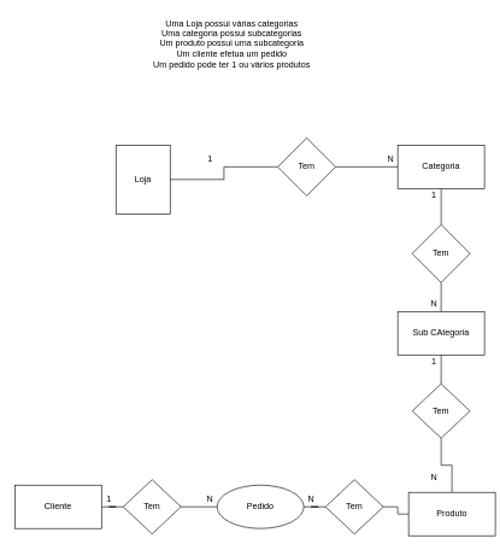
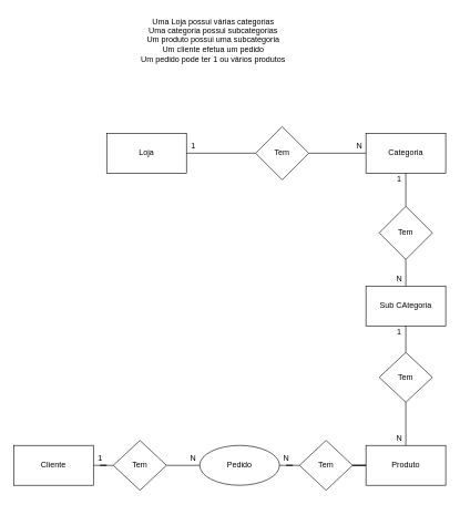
  <mxCell id="0" />
  <mxCell id="1" parent="0" />
  <mxCell id="2" value="&lt;div&gt;Uma Loja possui várias categorias&lt;/div&gt;&lt;div&gt;Uma categoria possui subcategorias&lt;/div&gt;&lt;div&gt;Um produto possui uma subcategoria&lt;/div&gt;&lt;div&gt;Um cliente efetua um pedido&lt;/div&gt;&lt;div&gt;Um pedido pode ter 1 ou vários produtos&lt;/div&gt;" style="text;html=1;align=center;verticalAlign=middle;resizable=0;points=[];autosize=1;" vertex="1" parent="1"><mxGeometry x="205" width="230" height="80" as="geometry" y="20" /></mxCell>
- <mxCell id="3" value="Loja" style="whiteSpace=wrap;html=1;" vertex="1" parent="1"><mxGeometry x="160" y="200" width="75" height="95" as="geometry" /></mxCell>
+ <mxCell id="3" value="Loja" style="whiteSpace=wrap;html=1;" vertex="1" parent="1"><mxGeometry x="160" y="200" width="120" height="60" as="geometry" /></mxCell>
  <mxCell id="4" value="" style="edgeStyle=orthogonalEdgeStyle;rounded=0;orthogonalLoop=1;jettySize=auto;html=1;endArrow=none;endFill=0;" edge="1" parent="1" source="5" target="8"><mxGeometry relative="1" as="geometry" /></mxCell>
  <mxCell id="5" value="Categoria" style="whiteSpace=wrap;html=1;" vertex="1" parent="1"><mxGeometry x="550" y="200" width="120" height="60" as="geometry" /></mxCell>
  <mxCell id="6" value="Sub CAtegoria" style="whiteSpace=wrap;html=1;" vertex="1" parent="1"><mxGeometry x="550" y="430" width="120" height="60" as="geometry" /></mxCell>
  <mxCell id="7" value="" style="edgeStyle=orthogonalEdgeStyle;rounded=0;orthogonalLoop=1;jettySize=auto;html=1;endArrow=none;endFill=0;" edge="1" parent="1" source="8" target="3"><mxGeometry relative="1" as="geometry" /></mxCell>
  <mxCell id="8" value="Tem" style="rhombus;whiteSpace=wrap;html=1;" vertex="1" parent="1"><mxGeometry x="384" y="190" width="80" height="80" as="geometry" /></mxCell>
  <mxCell id="9" value="" style="edgeStyle=orthogonalEdgeStyle;rounded=0;orthogonalLoop=1;jettySize=auto;html=1;endArrow=none;endFill=0;" edge="1" parent="1" source="11" target="5"><mxGeometry relative="1" as="geometry" /></mxCell>
  <mxCell id="10" value="" style="edgeStyle=orthogonalEdgeStyle;rounded=0;orthogonalLoop=1;jettySize=auto;html=1;endArrow=none;endFill=0;" edge="1" parent="1" source="11" target="6"><mxGeometry relative="1" as="geometry" /></mxCell>
  <mxCell id="11" value="Tem" style="rhombus;whiteSpace=wrap;html=1;" vertex="1" parent="1"><mxGeometry x="570" y="310" width="80" height="80" as="geometry" /></mxCell>
  <mxCell id="12" value="1" style="text;html=1;align=center;verticalAlign=middle;resizable=0;points=[];autosize=1;" vertex="1" parent="1"><mxGeometry x="280" y="210" width="20" height="20" as="geometry" /></mxCell>
  <mxCell id="13" value="N" style="text;html=1;align=center;verticalAlign=middle;resizable=0;points=[];autosize=1;" vertex="1" parent="1"><mxGeometry x="530" y="210" width="20" height="20" as="geometry" /></mxCell>
  <mxCell id="14" value="1" style="text;html=1;align=center;verticalAlign=middle;resizable=0;points=[];autosize=1;" vertex="1" parent="1"><mxGeometry x="590" y="260" width="20" height="20" as="geometry" /></mxCell>
  <mxCell id="15" value="N" style="text;html=1;align=center;verticalAlign=middle;resizable=0;points=[];autosize=1;" vertex="1" parent="1"><mxGeometry x="590" y="410" width="20" height="20" as="geometry" /></mxCell>
  <mxCell id="16" value="" style="edgeStyle=orthogonalEdgeStyle;rounded=0;orthogonalLoop=1;jettySize=auto;html=1;endArrow=none;endFill=0;" edge="1" parent="1" source="17" target="19"><mxGeometry relative="1" as="geometry" /></mxCell>
- <mxCell id="17" value="Produto" style="whiteSpace=wrap;html=1;" vertex="1" parent="1"><mxGeometry x="565" y="680" width="120" height="60" as="geometry" /></mxCell>
+ <mxCell id="17" value="Produto" style="whiteSpace=wrap;html=1;" vertex="1" parent="1"><mxGeometry x="550" y="670" width="120" height="60" as="geometry" /></mxCell>
  <mxCell id="18" style="edgeStyle=orthogonalEdgeStyle;rounded=0;orthogonalLoop=1;jettySize=auto;html=1;exitX=0.5;exitY=0;exitDx=0;exitDy=0;entryX=0.5;entryY=1;entryDx=0;entryDy=0;endArrow=none;endFill=0;" edge="1" parent="1" source="19" target="6"><mxGeometry relative="1" as="geometry" /></mxCell>
  <mxCell id="19" value="Tem" style="rhombus;whiteSpace=wrap;html=1;" vertex="1" parent="1"><mxGeometry x="570" y="530" width="80" height="75" as="geometry" /></mxCell>
  <mxCell id="20" value="Pedido" style="ellipse;whiteSpace=wrap;html=1;" vertex="1" parent="1"><mxGeometry x="300" y="670" width="120" height="60" as="geometry" /></mxCell>
  <mxCell id="21" value="" style="edgeStyle=orthogonalEdgeStyle;rounded=0;orthogonalLoop=1;jettySize=auto;html=1;endArrow=none;endFill=0;" edge="1" parent="1" source="23" target="17"><mxGeometry relative="1" as="geometry" /></mxCell>
  <mxCell id="22" value="" style="edgeStyle=orthogonalEdgeStyle;rounded=0;orthogonalLoop=1;jettySize=auto;html=1;endArrow=none;endFill=0;" edge="1" parent="1" source="23" target="20"><mxGeometry relative="1" as="geometry" /></mxCell>
  <mxCell id="23" value="Tem" style="rhombus;whiteSpace=wrap;html=1;" vertex="1" parent="1"><mxGeometry x="450" y="662.5" width="80" height="75" as="geometry" /></mxCell>
  <mxCell id="24" value="" style="edgeStyle=orthogonalEdgeStyle;rounded=0;orthogonalLoop=1;jettySize=auto;html=1;endArrow=none;endFill=0;" edge="1" parent="1" source="25" target="20"><mxGeometry relative="1" as="geometry" /></mxCell>
  <mxCell id="25" value="Tem" style="rhombus;whiteSpace=wrap;html=1;" vertex="1" parent="1"><mxGeometry x="170" y="662.5" width="80" height="75" as="geometry" /></mxCell>
  <mxCell id="26" value="" style="edgeStyle=orthogonalEdgeStyle;rounded=0;orthogonalLoop=1;jettySize=auto;html=1;endArrow=none;endFill=0;" edge="1" parent="1" source="27" target="25"><mxGeometry relative="1" as="geometry" /></mxCell>
  <mxCell id="27" value="Cliente" style="whiteSpace=wrap;html=1;" vertex="1" parent="1"><mxGeometry x="20" y="670" width="120" height="60" as="geometry" /></mxCell>
  <mxCell id="28" value="1" style="text;html=1;align=center;verticalAlign=middle;resizable=0;points=[];autosize=1;" vertex="1" parent="1"><mxGeometry x="590" y="490" width="20" height="20" as="geometry" /></mxCell>
  <mxCell id="29" value="N" style="text;html=1;align=center;verticalAlign=middle;resizable=0;points=[];autosize=1;" vertex="1" parent="1"><mxGeometry x="590" y="650" width="20" height="20" as="geometry" /></mxCell>
  <mxCell id="30" value="N" style="text;html=1;align=center;verticalAlign=middle;resizable=0;points=[];autosize=1;" vertex="1" parent="1"><mxGeometry x="420" y="680" width="20" height="20" as="geometry" /></mxCell>
  <mxCell id="31" value="N" style="text;html=1;align=center;verticalAlign=middle;resizable=0;points=[];autosize=1;" vertex="1" parent="1"><mxGeometry x="280" y="680" width="20" height="20" as="geometry" /></mxCell>
  <mxCell id="32" value="1" style="text;html=1;align=center;verticalAlign=middle;resizable=0;points=[];autosize=1;" vertex="1" parent="1"><mxGeometry x="140" y="680" width="20" height="20" as="geometry" /></mxCell>
